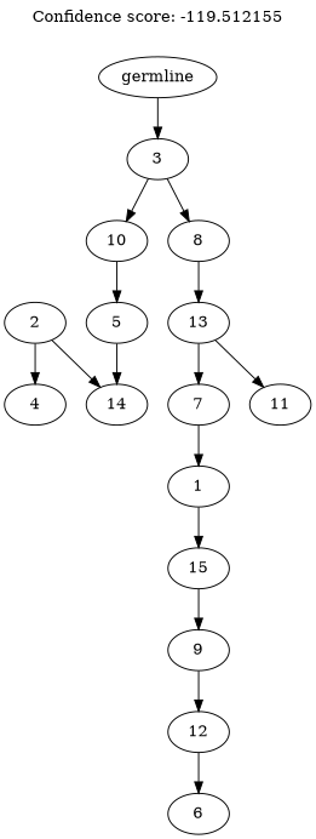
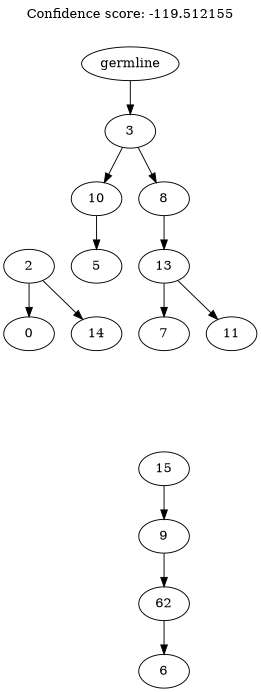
  digraph {
    label="Confidence score: -119.512155"
    labelloc=t
    n1 [label=2]
-   n2 [label=4]
+   n2 [label=0]
    n3 [label=14]
    n4 [label=5]
    n5 [label=10]
-   n6 [label=12]
+   n6 [label=62]
    n7 [label=6]
    n8 [label=9]
    n9 [label=15]
-   n10 [label=1]
    n11 [label=7]
    n12 [label=13]
    n13 [label=11]
    n14 [label=8]
    n15 [label=3]
    n16 [label=germline]
    n1 -> n2
    n1 -> n3
-   n4 -> n3
    n5 -> n4
    n6 -> n7
    n8 -> n6
    n9 -> n8
-   n10 -> n9
-   n11 -> n10
    n12 -> n11
    n12 -> n13
    n14 -> n12
    n15 -> n5
    n15 -> n14
    n16 -> n15
  }
